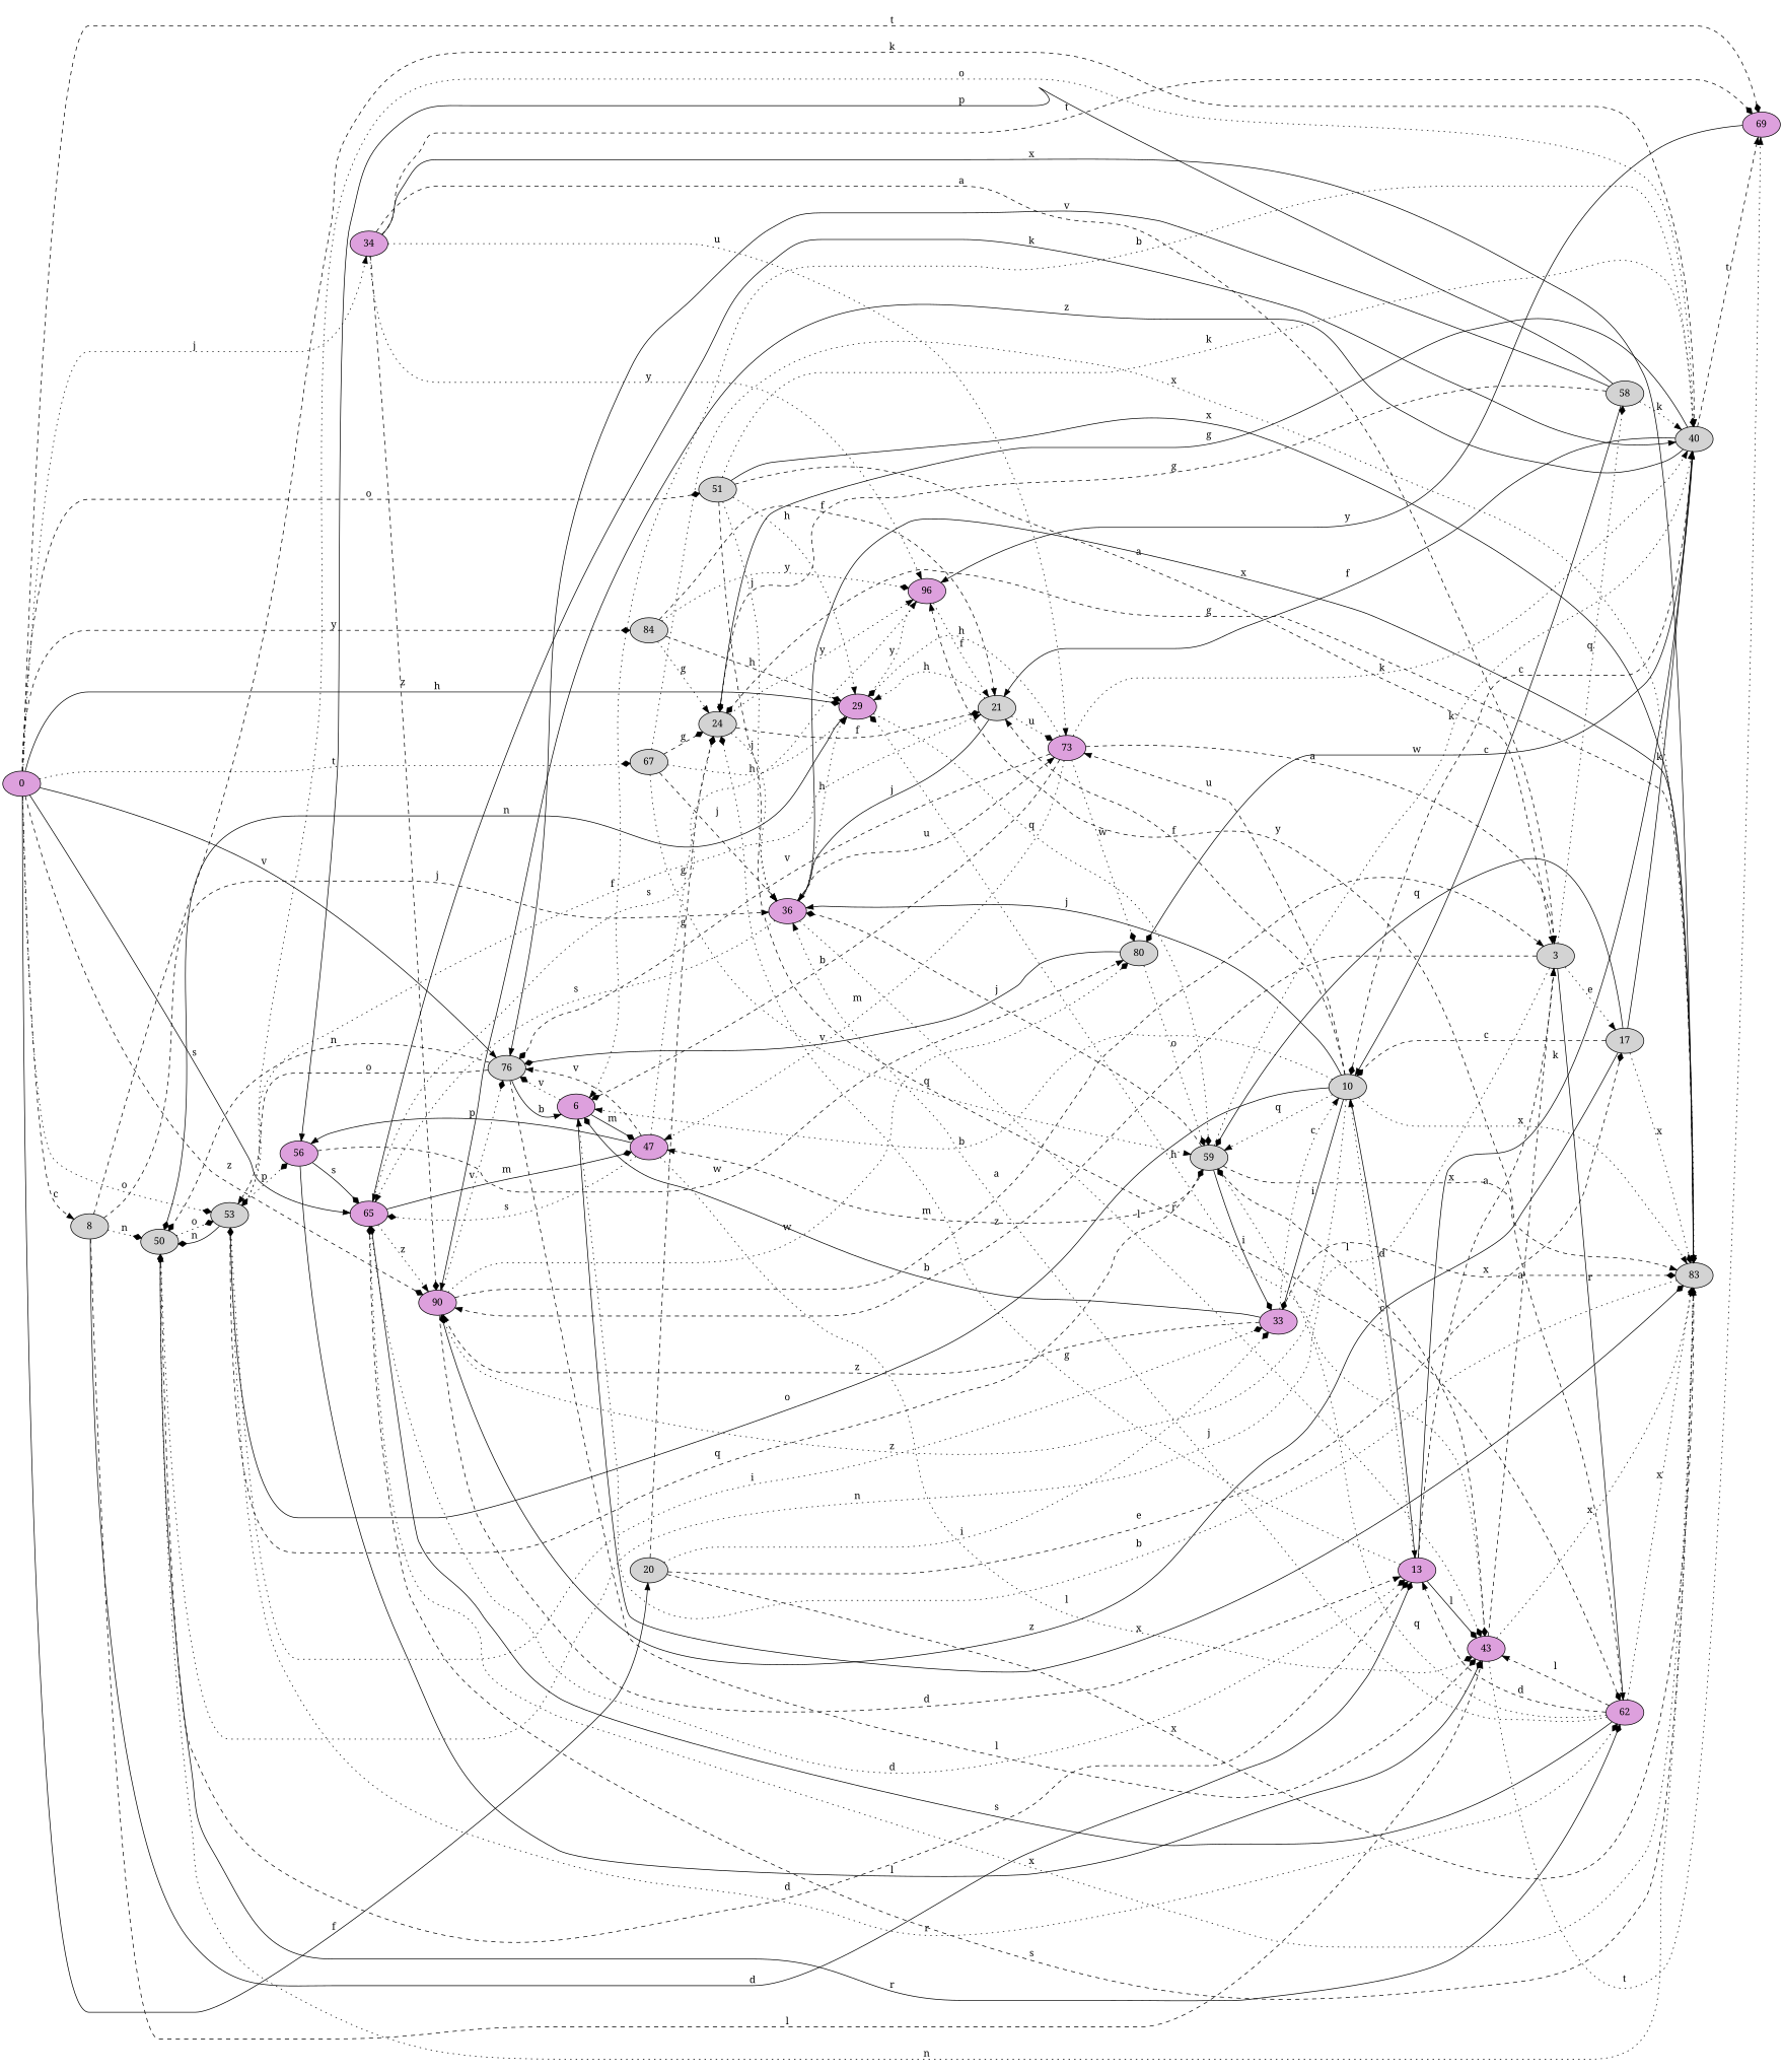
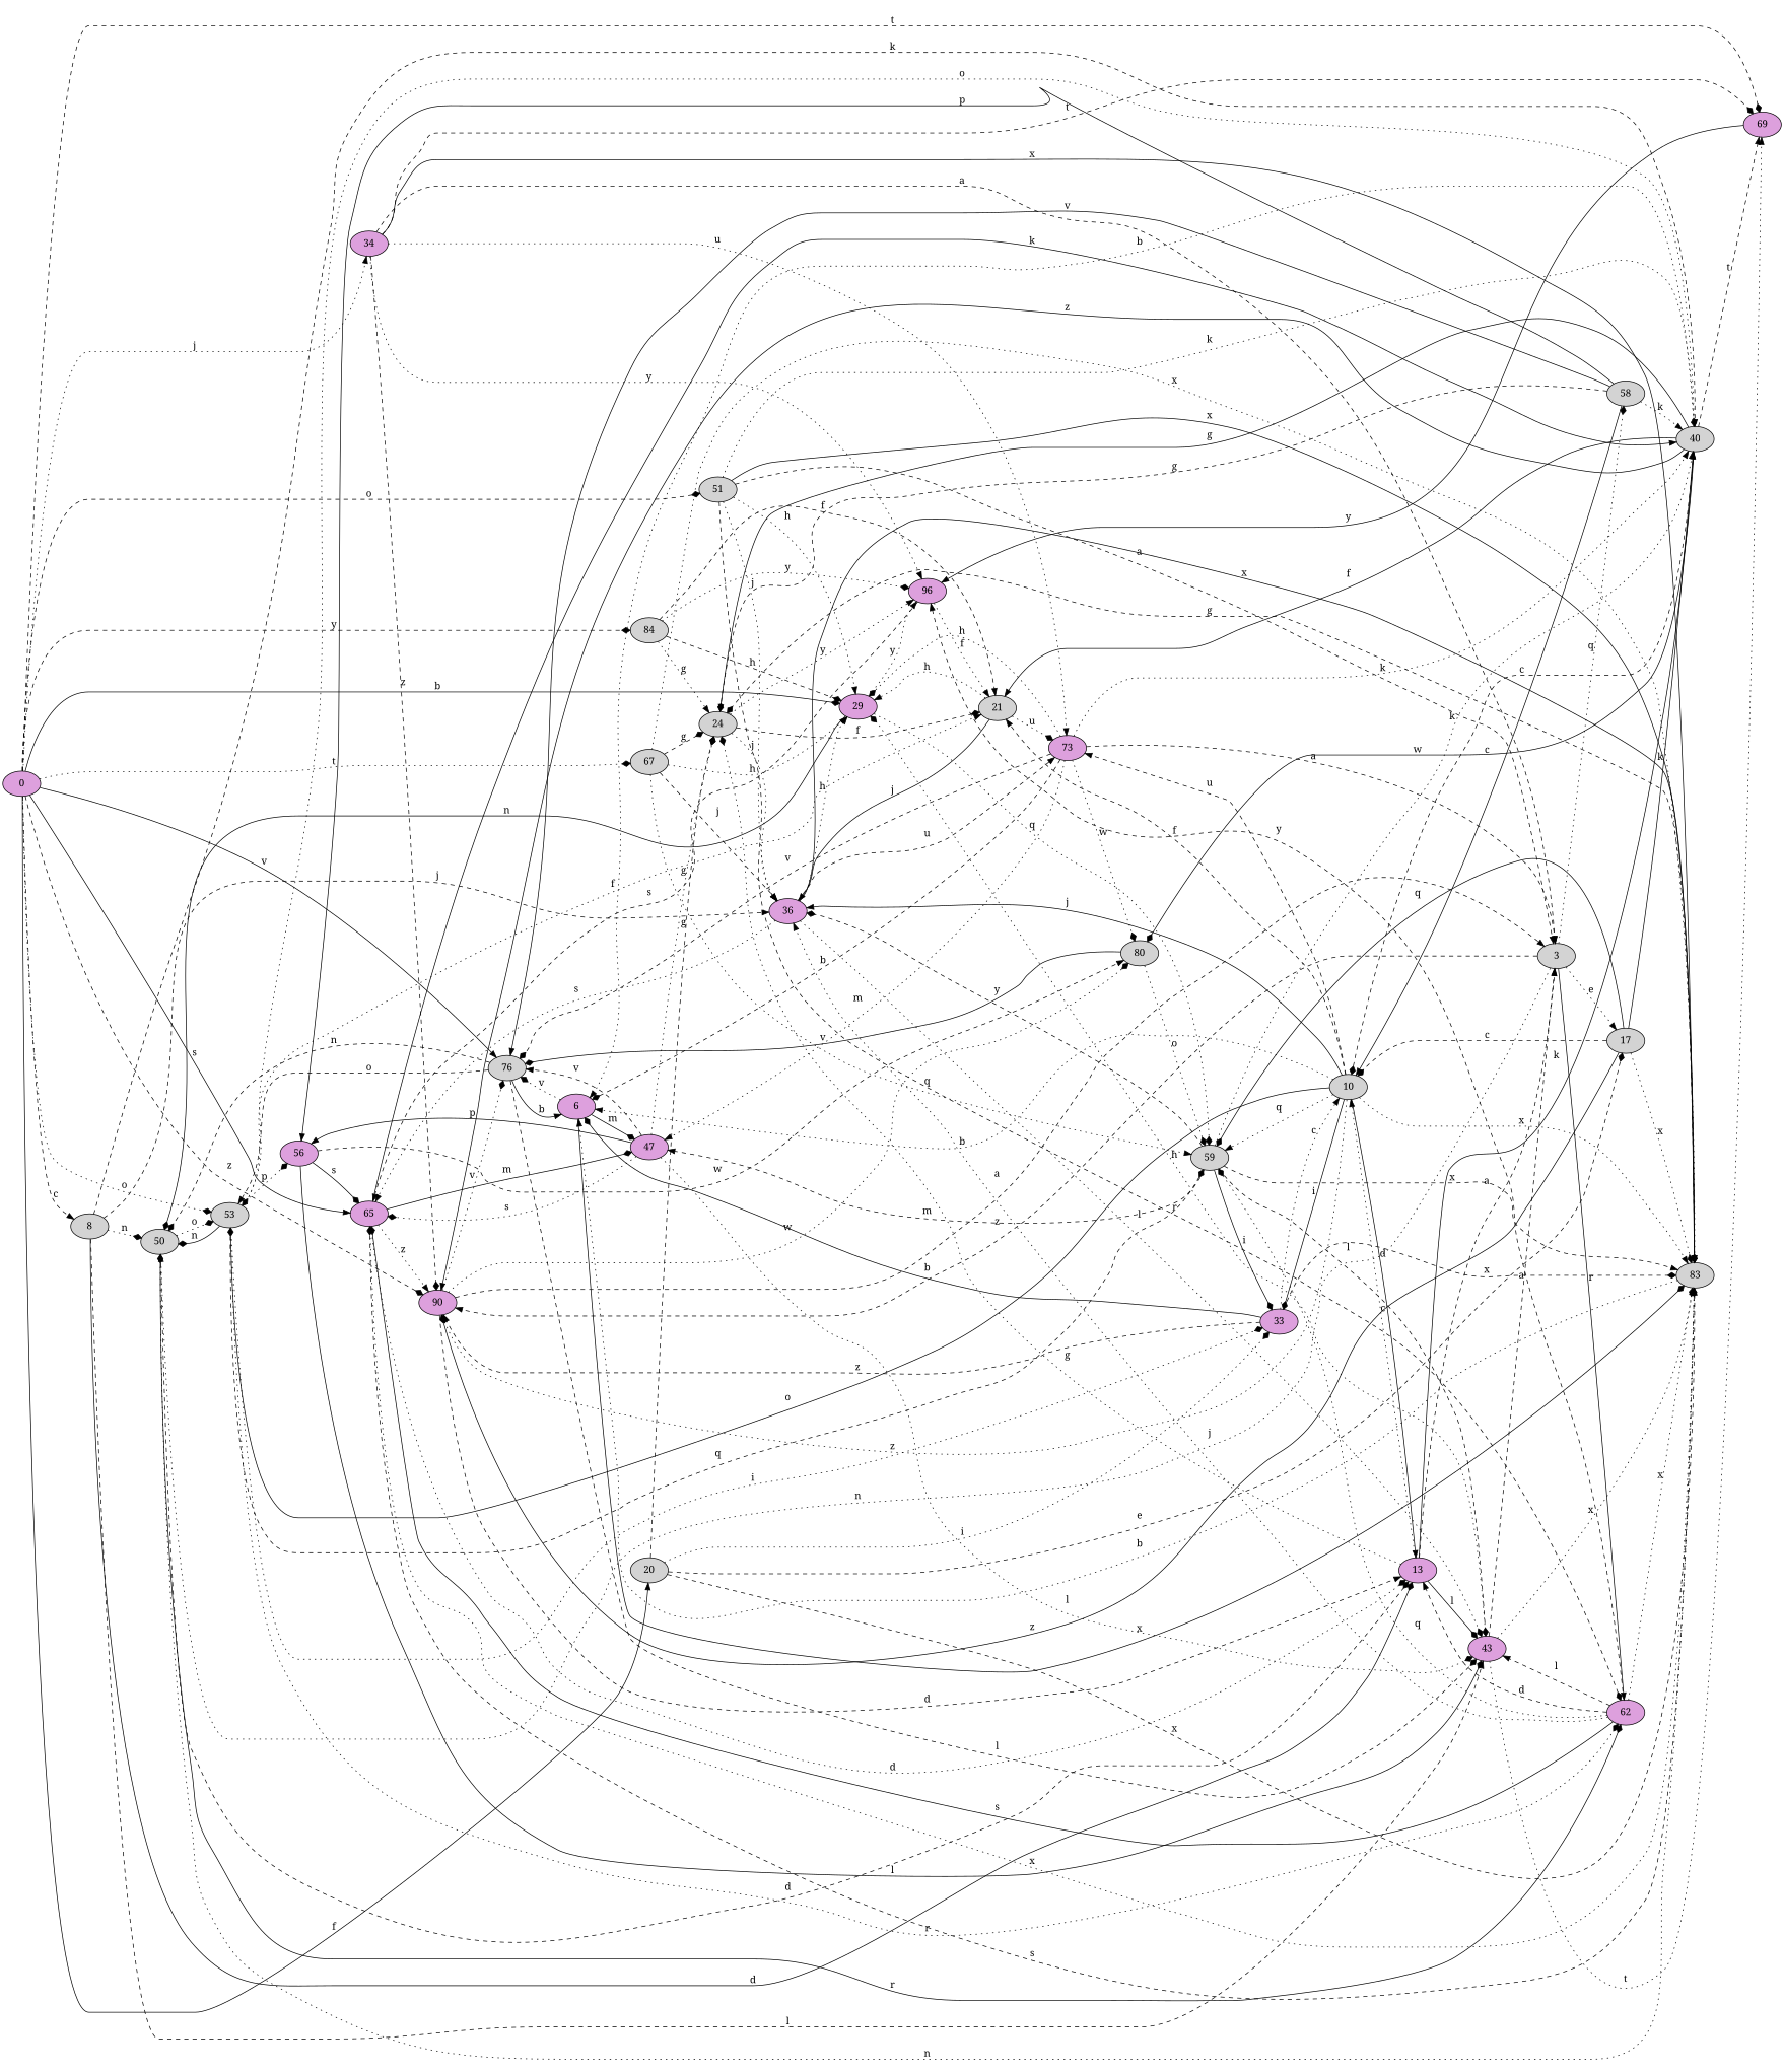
  strict digraph {
    fontname="Noto Serif"
    rankdir=LR
    node [fillcolor=lightgrey fontname="Noto Serif" style=filled]
    edge [arrowhead=normal fontname="Noto Serif" style=dotted]
    0 [fillcolor=plum]
    8
    20
    29 [fillcolor=plum]
    34 [fillcolor=plum]
    51
    53
    65 [fillcolor=plum]
    67
    69 [fillcolor=plum]
    76
    84
    90 [fillcolor=plum]
    50
    13 [fillcolor=plum]
    36 [fillcolor=plum]
    40
    43 [fillcolor=plum]
    17
    83
    33 [fillcolor=plum]
    24
    59
    n24 [fillcolor=plum label=96]
    3
    73 [fillcolor=plum]
    62 [fillcolor=plum]
    21
    56 [fillcolor=plum]
    47 [fillcolor=plum]
    6 [fillcolor=plum]
    80
    58
    10
    0 -> 8 [label=c style=dashed]
    0 -> 20 [label=f style=solid]
-   0 -> 29 [arrowhead=diamond label=h style=solid]
+   0 -> 29 [arrowhead=diamond label=b style=solid]
    0 -> 34 [label=j]
    0 -> 51 [arrowhead=diamond label=o style=dashed]
    0 -> 53 [arrowhead=diamond label=o]
    0 -> 65 [label=s style=solid]
    0 -> 67 [arrowhead=diamond label=t]
    0 -> 69 [arrowhead=diamond label=t style=dashed]
    0 -> 76 [label=v style=solid]
    0 -> 84 [arrowhead=diamond label=y style=dashed]
    0 -> 90 [arrowhead=diamond label=z style=dashed]
    8 -> 50 [arrowhead=diamond label=n]
    8 -> 13 [arrowhead=diamond label=d style=solid]
    8 -> 36 [label=j style=dashed]
    8 -> 40 [label=k style=dashed]
    8 -> 43 [label=l style=dashed]
    20 -> 17 [arrowhead=diamond label=e style=dashed]
    20 -> 83 [label=x style=dashed]
    20 -> 33 [arrowhead=diamond label=i]
    20 -> 24 [arrowhead=diamond label=g style=dashed]
    29 -> 50 [arrowhead=diamond label=n style=solid]
    29 -> 59 [arrowhead=diamond label=q]
    29 -> n24 [label=y]
    34 -> 69 [arrowhead=diamond label=t style=dashed]
    34 -> 90 [arrowhead=diamond label=z style=dashed]
    34 -> 83 [arrowhead=diamond label=x style=solid]
    34 -> n24 [label=y]
    34 -> 3 [label=a style=dashed]
    34 -> 73 [label=u]
    51 -> 29 [label=h]
    51 -> 36 [label=j]
    51 -> 40 [arrowhead=diamond label=k]
    51 -> 83 [arrowhead=diamond label=x style=solid]
    51 -> 3 [label=a style=dashed]
    51 -> 62 [arrowhead=diamond label=r style=dashed]
    53 -> 50 [arrowhead=diamond label=n style=solid]
    53 -> 33 [arrowhead=diamond label=i]
    53 -> 59 [arrowhead=diamond label=q style=dashed]
    53 -> 62 [arrowhead=diamond label=r]
    53 -> 21 [label=f]
    53 -> 56 [arrowhead=diamond label=p]
    65 -> 90 [label=z]
    65 -> 13 [arrowhead=diamond label=d]
    65 -> 40 [label=k style=solid]
    65 -> 83 [arrowhead=diamond label=x]
    65 -> 47 [arrowhead=diamond label=m style=solid]
    67 -> 29 [label=h]
    67 -> 36 [label=j style=dashed]
    67 -> 83 [label=x]
    67 -> 24 [arrowhead=diamond label=g style=dashed]
    67 -> 59 [label=q]
    69 -> n24 [label=y style=solid]
    76 -> 53 [label=o style=dashed]
    76 -> 50 [arrowhead=diamond label=n style=dashed]
    76 -> 43 [arrowhead=diamond label=l style=dashed]
    76 -> 6 [label=b style=solid]
    84 -> 29 [arrowhead=diamond label=h style=dashed]
    84 -> 24 [label=g]
    84 -> n24 [arrowhead=diamond label=y]
    84 -> 21 [label=f style=dashed]
    90 -> 76 [arrowhead=diamond label=v]
    90 -> 13 [label=d style=dashed]
    90 -> 3 [label=a style=dashed]
    90 -> 80 [arrowhead=diamond label=w]
    50 -> 53 [arrowhead=diamond label=o]
    50 -> 13 [arrowhead=diamond label=d style=dashed]
    50 -> 62 [arrowhead=diamond label=r style=solid]
    13 -> 40 [label=k style=solid]
    13 -> 43 [arrowhead=diamond label=l style=solid]
    13 -> 24 [arrowhead=diamond label=g]
    13 -> 3 [label=a style=dashed]
    13 -> 10 [label=c]
    36 -> 29 [label=h]
    36 -> 65 [label=s]
    36 -> 43 [arrowhead=diamond label=l]
    36 -> 83 [label=x style=solid]
    36 -> 73 [label=u style=dashed]
    40 -> 53 [arrowhead=diamond label=o]
    40 -> 69 [label=t style=dashed]
    40 -> 90 [label=z style=solid]
    40 -> 24 [label=g style=solid]
    40 -> 21 [label=f style=solid]
    40 -> 6 [label=b]
    40 -> 80 [arrowhead=diamond label=w style=solid]
    40 -> 10 [arrowhead=diamond label=c style=dashed]
    43 -> 29 [arrowhead=diamond label=h]
    43 -> 69 [label=t]
    43 -> 83 [label=x]
    43 -> 3 [label=a style=dashed]
    17 -> 90 [arrowhead=diamond label=z style=solid]
    17 -> 40 [label=k style=solid]
    17 -> 83 [arrowhead=diamond label=x]
    17 -> 59 [arrowhead=diamond label=q style=solid]
    17 -> 10 [arrowhead=diamond label=c style=dashed]
    83 -> 65 [arrowhead=diamond label=s style=dashed]
    83 -> 50 [arrowhead=diamond label=n]
    83 -> 24 [arrowhead=diamond label=g style=dashed]
    83 -> 6 [label=b]
    33 -> 90 [label=z style=dashed]
    33 -> 83 [arrowhead=diamond label=x style=dashed]
    33 -> 6 [arrowhead=diamond label=b style=solid]
    33 -> 10 [label=c]
    24 -> 36 [label=j]
    24 -> n24 [label=y]
    24 -> 21 [arrowhead=diamond label=f style=dashed]
-   59 -> 36 [arrowhead=diamond label=j style=dashed]
+   59 -> 36 [arrowhead=diamond label=y style=dashed]
    59 -> 40 [label=k]
    59 -> 43 [arrowhead=diamond label=l style=dashed]
    59 -> 83 [label=x style=dashed]
    59 -> 33 [arrowhead=diamond label=i style=solid]
    59 -> 47 [label=m style=dashed]
-   n24 -> 65 [label=s]
+   n24 -> 65 [label=s style=dashed]
    n24 -> 21 [label=f]
    3 -> 90 [label=z style=dashed]
    3 -> 50 [label=n]
    3 -> 17 [label=e]
    3 -> 62 [label=r style=solid]
    3 -> 58 [arrowhead=diamond label=q]
    73 -> 29 [arrowhead=diamond label=h]
    73 -> 76 [arrowhead=diamond label=v style=dashed]
    73 -> 40 [label=k]
    73 -> 3 [label=a style=dashed]
    73 -> 47 [label=m]
    73 -> 6 [arrowhead=diamond label=b style=dashed]
    73 -> 80 [arrowhead=diamond label=w]
    62 -> 65 [arrowhead=diamond label=s style=solid]
    62 -> 13 [label=d style=dashed]
    62 -> 36 [label=j]
    62 -> 43 [label=l style=dashed]
    62 -> 83 [arrowhead=diamond label=x]
    62 -> 59 [arrowhead=diamond label=q]
    62 -> n24 [label=y style=dashed]
    21 -> 29 [label=h]
    21 -> 36 [label=j style=solid]
    21 -> 73 [arrowhead=diamond label=u]
    56 -> 65 [arrowhead=diamond label=s style=solid]
    56 -> 43 [arrowhead=diamond label=l style=solid]
    56 -> 80 [label=w style=dashed]
    47 -> 65 [arrowhead=diamond label=s]
    47 -> 76 [label=v style=dashed]
    47 -> 43 [arrowhead=diamond label=l]
    47 -> 24 [arrowhead=diamond label=g]
    47 -> 56 [label=p style=solid]
    6 -> 76 [arrowhead=diamond label=v]
    6 -> 83 [arrowhead=diamond label=x style=solid]
    6 -> 47 [arrowhead=diamond label=m style=solid]
    80 -> 76 [arrowhead=diamond label=v style=solid]
    80 -> 59 [arrowhead=diamond label=o]
    58 -> 76 [label=v style=solid]
    58 -> 40 [label=k]
    58 -> 24 [arrowhead=diamond label=g style=dashed]
    58 -> 56 [label=p style=solid]
    58 -> 10 [label=c style=solid]
    10 -> 53 [arrowhead=diamond label=o style=solid]
    10 -> 90 [arrowhead=diamond label=z]
    10 -> 13 [label=d style=solid]
    10 -> 36 [label=j style=solid]
    10 -> 83 [label=x]
    10 -> 33 [arrowhead=diamond label=i style=solid]
    10 -> 59 [label=q]
    10 -> 73 [label=u style=dashed]
    10 -> 21 [label=f style=dashed]
    10 -> 6 [label=b]
  }
